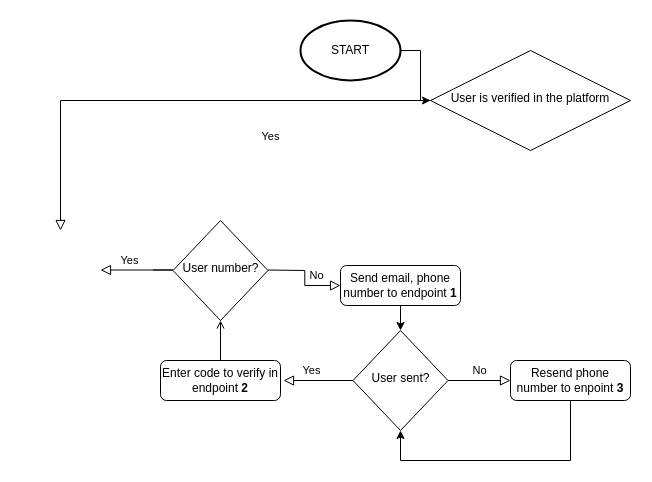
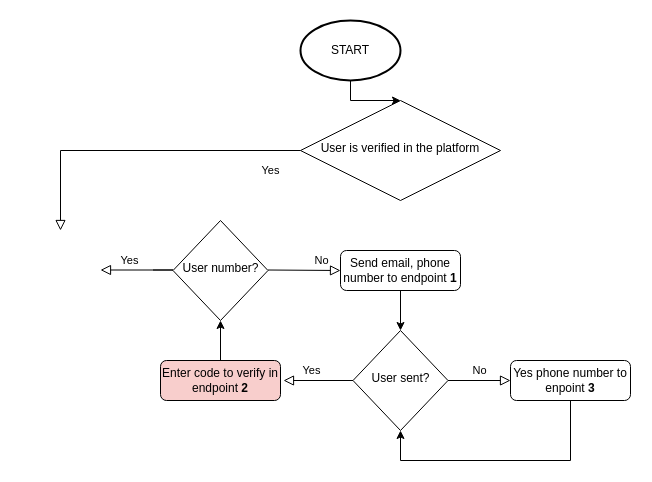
  <mxCell id="0" />
  <mxCell id="1" parent="0" />
- <mxCell id="2" value="User is verified in the platform" style="rhombus;whiteSpace=wrap;html=1;shadow=0;fontFamily=Helvetica;fontSize=12;align=center;strokeWidth=1;spacing=6;spacingTop=-4;" parent="1" vertex="1"><mxGeometry x="430" y="50" width="200" height="100" as="geometry" /></mxCell>
+ <mxCell id="2" value="User is verified in the platform" style="rhombus;whiteSpace=wrap;html=1;shadow=0;fontFamily=Helvetica;fontSize=12;align=center;strokeWidth=1;spacing=6;spacingTop=-4;" parent="1" vertex="1"><mxGeometry x="300" y="100" width="200" height="100" as="geometry" /></mxCell>
  <mxCell id="3" value="" style="edgeStyle=orthogonalEdgeStyle;rounded=0;orthogonalLoop=1;jettySize=auto;html=1;" edge="1" parent="1" source="4" target="7"><mxGeometry relative="1" as="geometry" /></mxCell>
- <mxCell id="4" value="Send email, phone number to endpoint &lt;b&gt;1&lt;/b&gt;" style="rounded=1;whiteSpace=wrap;html=1;fontSize=12;glass=0;strokeWidth=1;shadow=0;" parent="1" vertex="1"><mxGeometry x="340" y="265" width="120" height="40" as="geometry" /></mxCell>
+ <mxCell id="4" value="Send email, phone number to endpoint &lt;b&gt;1&lt;/b&gt;" style="rounded=1;whiteSpace=wrap;html=1;fontSize=12;glass=0;strokeWidth=1;shadow=0;" parent="1" vertex="1"><mxGeometry x="340" y="250" width="120" height="40" as="geometry" /></mxCell>
  <mxCell id="5" value="" style="edgeStyle=orthogonalEdgeStyle;rounded=0;orthogonalLoop=1;jettySize=auto;html=1;" edge="1" parent="1" source="6" target="2"><mxGeometry relative="1" as="geometry" /></mxCell>
  <mxCell id="6" value="START" style="strokeWidth=2;html=1;shape=mxgraph.flowchart.start_1;whiteSpace=wrap;" vertex="1" parent="1"><mxGeometry x="300" y="20" width="100" height="60" as="geometry" /></mxCell>
  <mxCell id="7" value="User sent?" style="rhombus;whiteSpace=wrap;html=1;shadow=0;fontFamily=Helvetica;fontSize=12;align=center;strokeWidth=1;spacing=6;spacingTop=-4;" vertex="1" parent="1"><mxGeometry x="352.5" y="330" width="95" height="100" as="geometry" /></mxCell>
  <mxCell id="8" style="edgeStyle=orthogonalEdgeStyle;rounded=0;orthogonalLoop=1;jettySize=auto;html=1;entryX=0.5;entryY=1;entryDx=0;entryDy=0;" edge="1" parent="1" source="9" target="7"><mxGeometry relative="1" as="geometry"><mxPoint x="400" y="440" as="targetPoint" /><Array as="points"><mxPoint x="570" y="460" /><mxPoint x="400" y="460" /></Array></mxGeometry></mxCell>
- <mxCell id="9" value="Resend phone number to enpoint &lt;b&gt;3&lt;/b&gt;" style="rounded=1;whiteSpace=wrap;html=1;fontSize=12;glass=0;strokeWidth=1;shadow=0;" vertex="1" parent="1"><mxGeometry x="510" y="360" width="120" height="40" as="geometry" /></mxCell>
- <mxCell id="10" style="edgeStyle=orthogonalEdgeStyle;rounded=0;orthogonalLoop=1;jettySize=auto;html=1;entryX=0.5;entryY=1;entryDx=0;entryDy=0;endArrow=open;" edge="1" parent="1" source="11" target="14"><mxGeometry relative="1" as="geometry" /></mxCell>
- <mxCell id="11" value="Enter code to verify in endpoint &lt;b&gt;2&lt;/b&gt;" style="rounded=1;whiteSpace=wrap;html=1;fontSize=12;glass=0;strokeWidth=1;shadow=0;" vertex="1" parent="1"><mxGeometry x="160" y="360" width="120" height="40" as="geometry" /></mxCell>
+ <mxCell id="9" value="Yes phone number to enpoint &lt;b&gt;3&lt;/b&gt;" style="rounded=1;whiteSpace=wrap;html=1;fontSize=12;glass=0;strokeWidth=1;shadow=0;" vertex="1" parent="1"><mxGeometry x="510" y="360" width="120" height="40" as="geometry" /></mxCell>
+ <mxCell id="10" style="edgeStyle=orthogonalEdgeStyle;rounded=0;orthogonalLoop=1;jettySize=auto;html=1;entryX=0.5;entryY=1;entryDx=0;entryDy=0;" edge="1" parent="1" source="11" target="14"><mxGeometry relative="1" as="geometry" /></mxCell>
+ <mxCell id="11" value="Enter code to verify in endpoint &lt;b&gt;2&lt;/b&gt;" style="rounded=1;whiteSpace=wrap;html=1;fontSize=12;glass=0;strokeWidth=1;shadow=0;fillColor=#f8cecc;" vertex="1" parent="1"><mxGeometry x="160" y="360" width="120" height="40" as="geometry" /></mxCell>
  <mxCell id="12" value="No" style="edgeStyle=orthogonalEdgeStyle;rounded=0;html=1;jettySize=auto;orthogonalLoop=1;fontSize=11;endArrow=block;endFill=0;endSize=8;strokeWidth=1;shadow=0;labelBackgroundColor=none;" edge="1" parent="1"><mxGeometry y="10" relative="1" as="geometry"><mxPoint as="offset" /><mxPoint x="447.5" y="380" as="sourcePoint" /><mxPoint x="510" y="380" as="targetPoint" /></mxGeometry></mxCell>
  <mxCell id="13" value="Yes" style="edgeStyle=orthogonalEdgeStyle;rounded=0;html=1;jettySize=auto;orthogonalLoop=1;fontSize=11;endArrow=block;endFill=0;endSize=8;strokeWidth=1;shadow=0;labelBackgroundColor=none;" edge="1" parent="1"><mxGeometry x="0.39" y="-10" relative="1" as="geometry"><mxPoint as="offset" /><mxPoint x="332.5" y="380" as="sourcePoint" /><mxPoint x="283" y="380" as="targetPoint" /><Array as="points"><mxPoint x="352.5" y="379.5" /><mxPoint x="352.5" y="379.5" /></Array></mxGeometry></mxCell>
  <mxCell id="14" value="User number?" style="rhombus;whiteSpace=wrap;html=1;shadow=0;fontFamily=Helvetica;fontSize=12;align=center;strokeWidth=1;spacing=6;spacingTop=-4;" vertex="1" parent="1"><mxGeometry x="172.5" y="220" width="95" height="100" as="geometry" /></mxCell>
  <mxCell id="15" value="No" style="edgeStyle=orthogonalEdgeStyle;rounded=0;html=1;jettySize=auto;orthogonalLoop=1;fontSize=11;endArrow=block;endFill=0;endSize=8;strokeWidth=1;shadow=0;labelBackgroundColor=none;entryX=0;entryY=0.5;entryDx=0;entryDy=0;" edge="1" parent="1" target="4"><mxGeometry x="0.453" y="10" relative="1" as="geometry"><mxPoint as="offset" /><mxPoint x="267.5" y="269.5" as="sourcePoint" /><mxPoint x="320" y="270" as="targetPoint" /><Array as="points" /></mxGeometry></mxCell>
  <mxCell id="16" value="Yes" style="edgeStyle=orthogonalEdgeStyle;rounded=0;html=1;jettySize=auto;orthogonalLoop=1;fontSize=11;endArrow=block;endFill=0;endSize=8;strokeWidth=1;shadow=0;labelBackgroundColor=none;" edge="1" parent="1" target="17"><mxGeometry x="0.39" y="-10" relative="1" as="geometry"><mxPoint as="offset" /><mxPoint x="152.5" y="269.5" as="sourcePoint" /><mxPoint x="103" y="269.5" as="targetPoint" /><Array as="points"><mxPoint x="172.5" y="269" /><mxPoint x="172.5" y="269" /></Array></mxGeometry></mxCell>
  <mxCell id="17" value="" style="shape=image;html=1;verticalAlign=top;verticalLabelPosition=bottom;labelBackgroundColor=#ffffff;imageAspect=0;aspect=fixed;image=https://cdn0.iconfinder.com/data/icons/essentials-9/128/_Tick-128.png" vertex="1" parent="1"><mxGeometry x="20" y="230" width="80" height="80" as="geometry" /></mxCell>
  <mxCell id="18" value="Yes" style="edgeStyle=orthogonalEdgeStyle;rounded=0;html=1;jettySize=auto;orthogonalLoop=1;fontSize=11;endArrow=block;endFill=0;endSize=8;strokeWidth=1;shadow=0;labelBackgroundColor=none;entryX=0.5;entryY=0;entryDx=0;entryDy=0;exitX=0;exitY=0.5;exitDx=0;exitDy=0;" edge="1" parent="1" source="2" target="17"><mxGeometry x="0.625" y="210" relative="1" as="geometry"><mxPoint as="offset" /><mxPoint x="183.75" y="99.5" as="sourcePoint" /><mxPoint x="256.25" y="100" as="targetPoint" /><Array as="points" /></mxGeometry></mxCell>
